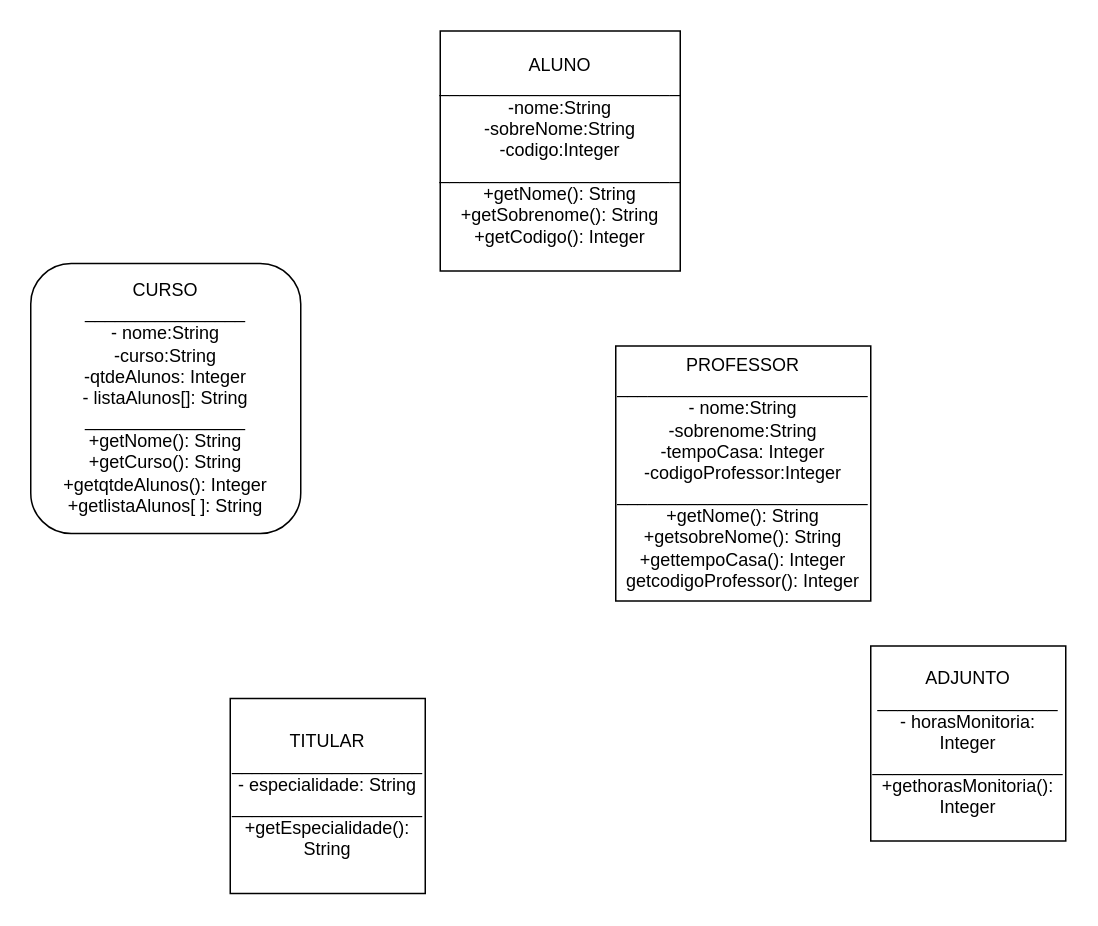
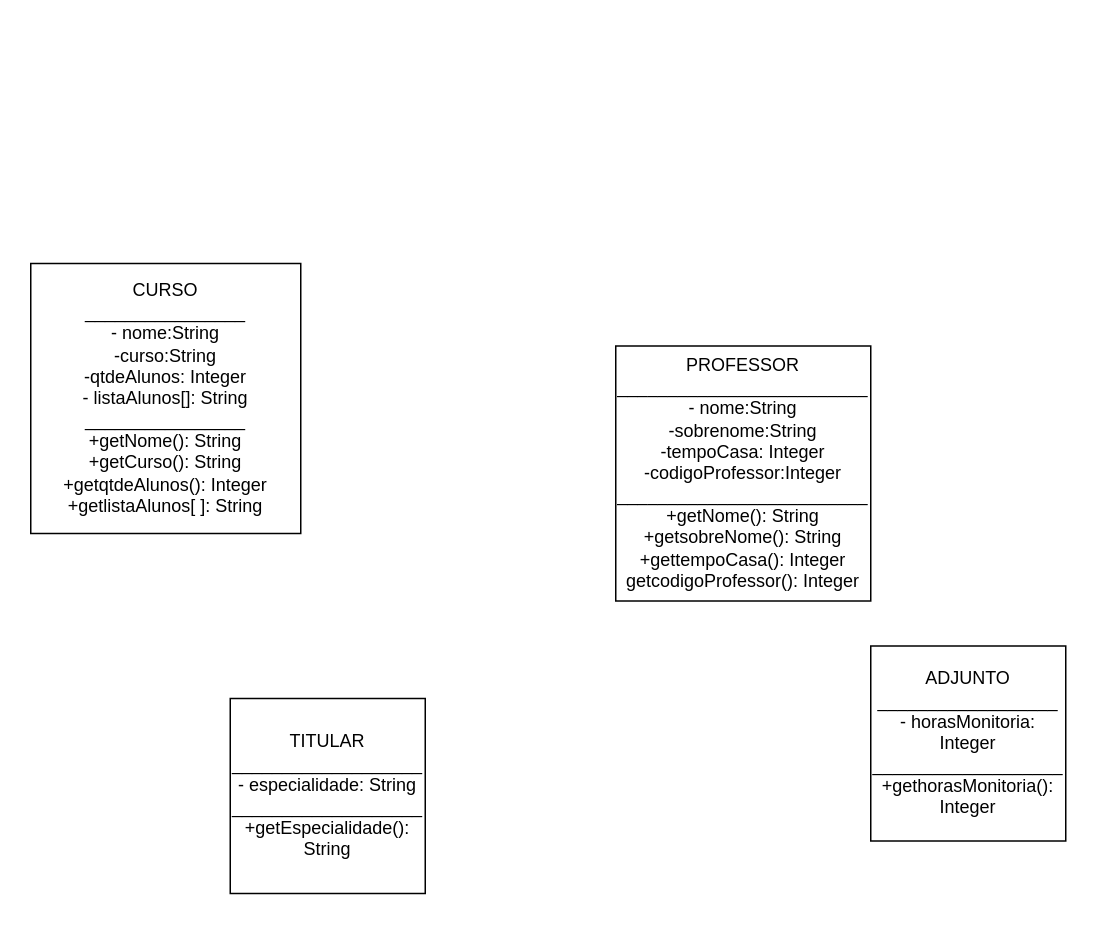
  <mxCell id="0" />
  <mxCell id="1" parent="0" />
- <mxCell id="2" value="&lt;div style=&quot;text-align: center&quot;&gt;&lt;span&gt;ALUNO&lt;/span&gt;&lt;/div&gt;&lt;div style=&quot;text-align: center&quot;&gt;&lt;span&gt;________________________&lt;/span&gt;&lt;/div&gt;&lt;div style=&quot;text-align: center&quot;&gt;&lt;span&gt;-nome:String&lt;/span&gt;&lt;/div&gt;&lt;div style=&quot;text-align: center&quot;&gt;&lt;span&gt;-sobreNome:String&lt;/span&gt;&lt;/div&gt;&lt;div style=&quot;text-align: center&quot;&gt;&lt;span&gt;-codigo:Integer&lt;/span&gt;&lt;/div&gt;&lt;div style=&quot;text-align: center&quot;&gt;&lt;span&gt;________________________&lt;/span&gt;&lt;br&gt;&lt;/div&gt;&lt;div style=&quot;text-align: center&quot;&gt;&lt;span&gt;+getNome(): String&lt;/span&gt;&lt;/div&gt;&lt;div style=&quot;text-align: center&quot;&gt;&lt;span&gt;+getSobrenome(): String&lt;/span&gt;&lt;/div&gt;&lt;div style=&quot;text-align: center&quot;&gt;&lt;span&gt;+getCodigo(): Integer&lt;/span&gt;&lt;/div&gt;&lt;div style=&quot;text-align: left&quot;&gt;&lt;/div&gt;" style="whiteSpace=wrap;html=1;aspect=fixed;" vertex="1" parent="1"><mxGeometry x="293" y="20" width="160" height="160" as="geometry" /></mxCell>
- <mxCell id="3" value="CURSO&lt;br&gt;________________&lt;br&gt;- nome:String&lt;br&gt;-curso:String&lt;br&gt;-qtdeAlunos: Integer&lt;br&gt;- listaAlunos[]: String&lt;br&gt;________________&lt;br&gt;+getNome(): String&lt;br&gt;+getCurso(): String&lt;br&gt;+getqtdeAlunos(): Integer&lt;br&gt;+getlistaAlunos[ ]: String&lt;br&gt;" style="whiteSpace=wrap;html=1;aspect=fixed;rounded=1;" vertex="1" parent="1"><mxGeometry x="20" y="175" width="180" height="180" as="geometry" /></mxCell>
+ <mxCell id="3" value="CURSO&lt;br&gt;________________&lt;br&gt;- nome:String&lt;br&gt;-curso:String&lt;br&gt;-qtdeAlunos: Integer&lt;br&gt;- listaAlunos[]: String&lt;br&gt;________________&lt;br&gt;+getNome(): String&lt;br&gt;+getCurso(): String&lt;br&gt;+getqtdeAlunos(): Integer&lt;br&gt;+getlistaAlunos[ ]: String&lt;br&gt;" style="whiteSpace=wrap;html=1;aspect=fixed;" vertex="1" parent="1"><mxGeometry x="20" y="175" width="180" height="180" as="geometry" /></mxCell>
  <mxCell id="4" value="PROFESSOR&lt;br&gt;_________________________&lt;br&gt;- nome:String&lt;br&gt;-sobrenome:String&lt;br&gt;-tempoCasa: Integer&lt;br&gt;-codigoProfessor:Integer&lt;br&gt;_________________________&lt;br&gt;+getNome(): String&lt;br&gt;+getsobreNome(): String&lt;br&gt;+gettempoCasa(): Integer&lt;br&gt;getcodigoProfessor(): Integer&lt;br&gt;" style="whiteSpace=wrap;html=1;aspect=fixed;" vertex="1" parent="1"><mxGeometry x="410" y="230" width="170" height="170" as="geometry" /></mxCell>
  <mxCell id="5" value="TITULAR&lt;br&gt;___________________&lt;br&gt;- especialidade: String&lt;br&gt;___________________&lt;br&gt;+getEspecialidade(): String&lt;br&gt;" style="whiteSpace=wrap;html=1;aspect=fixed;" vertex="1" parent="1"><mxGeometry x="153" y="465" width="130" height="130" as="geometry" /></mxCell>
  <mxCell id="6" value="ADJUNTO&lt;br&gt;__________________&lt;br&gt;- horasMonitoria: Integer&lt;br&gt;___________________&lt;br&gt;+gethorasMonitoria(): Integer&lt;br&gt;" style="whiteSpace=wrap;html=1;aspect=fixed;" vertex="1" parent="1"><mxGeometry x="580" y="430" width="130" height="130" as="geometry" /></mxCell>
